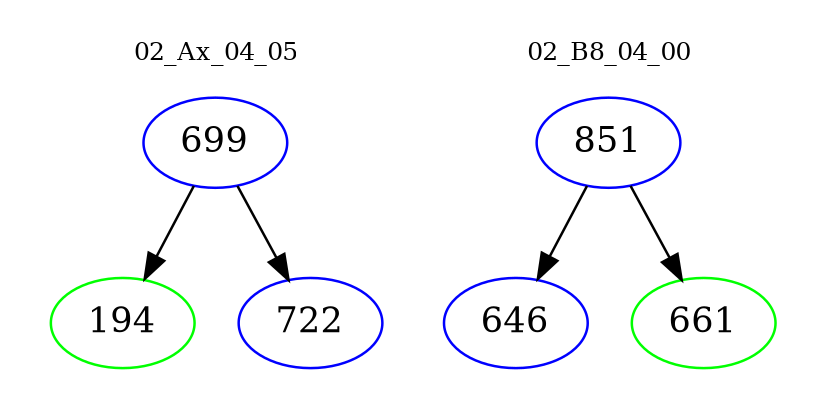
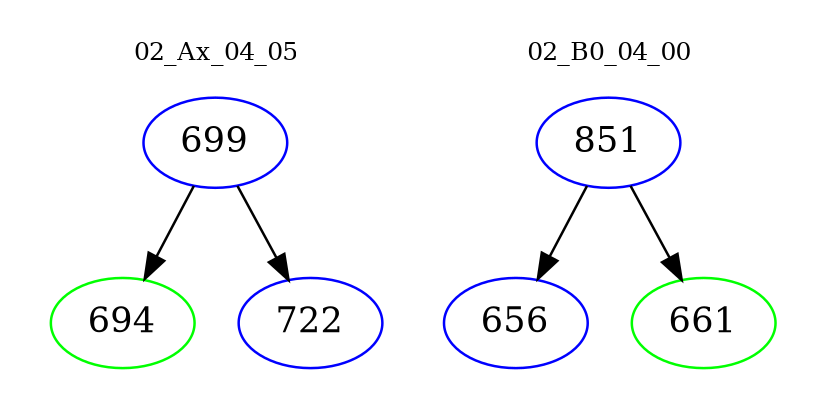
  digraph {
    node [color=blue]
    edge [color=black]
    n1 [label=699]
-   n2 [color=green label=194]
+   n2 [color=green label=694]
    n3 [label=722]
    n4 [label=851]
-   n5 [label=646]
+   n5 [label=656]
    n6 [color=green label=661]
    subgraph cluster_1 {
      color=white
      fontsize=10
      label="02_Ax_04_05"
      n1
      n2
      n3
    }
    subgraph cluster_2 {
      color=white
      fontsize=10
-     label="02_B8_04_00"
+     label="02_B0_04_00"
      n4
      n5
      n6
    }
    n1 -> n2
    n1 -> n3
    n4 -> n5
    n4 -> n6
  }
